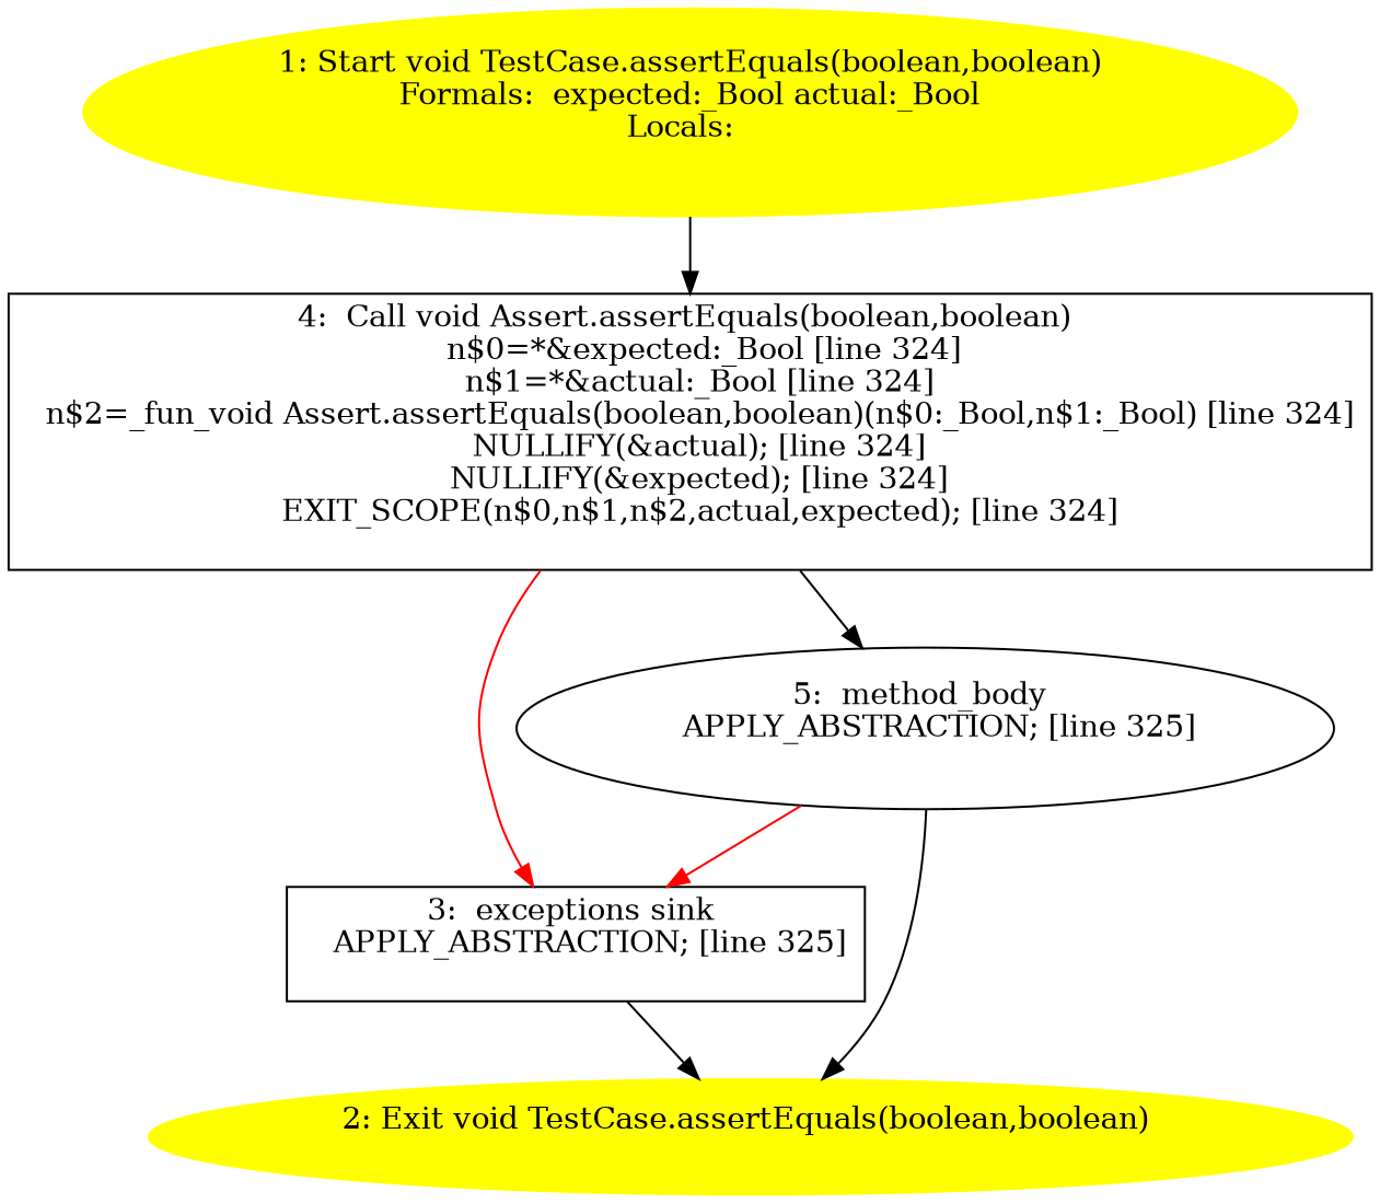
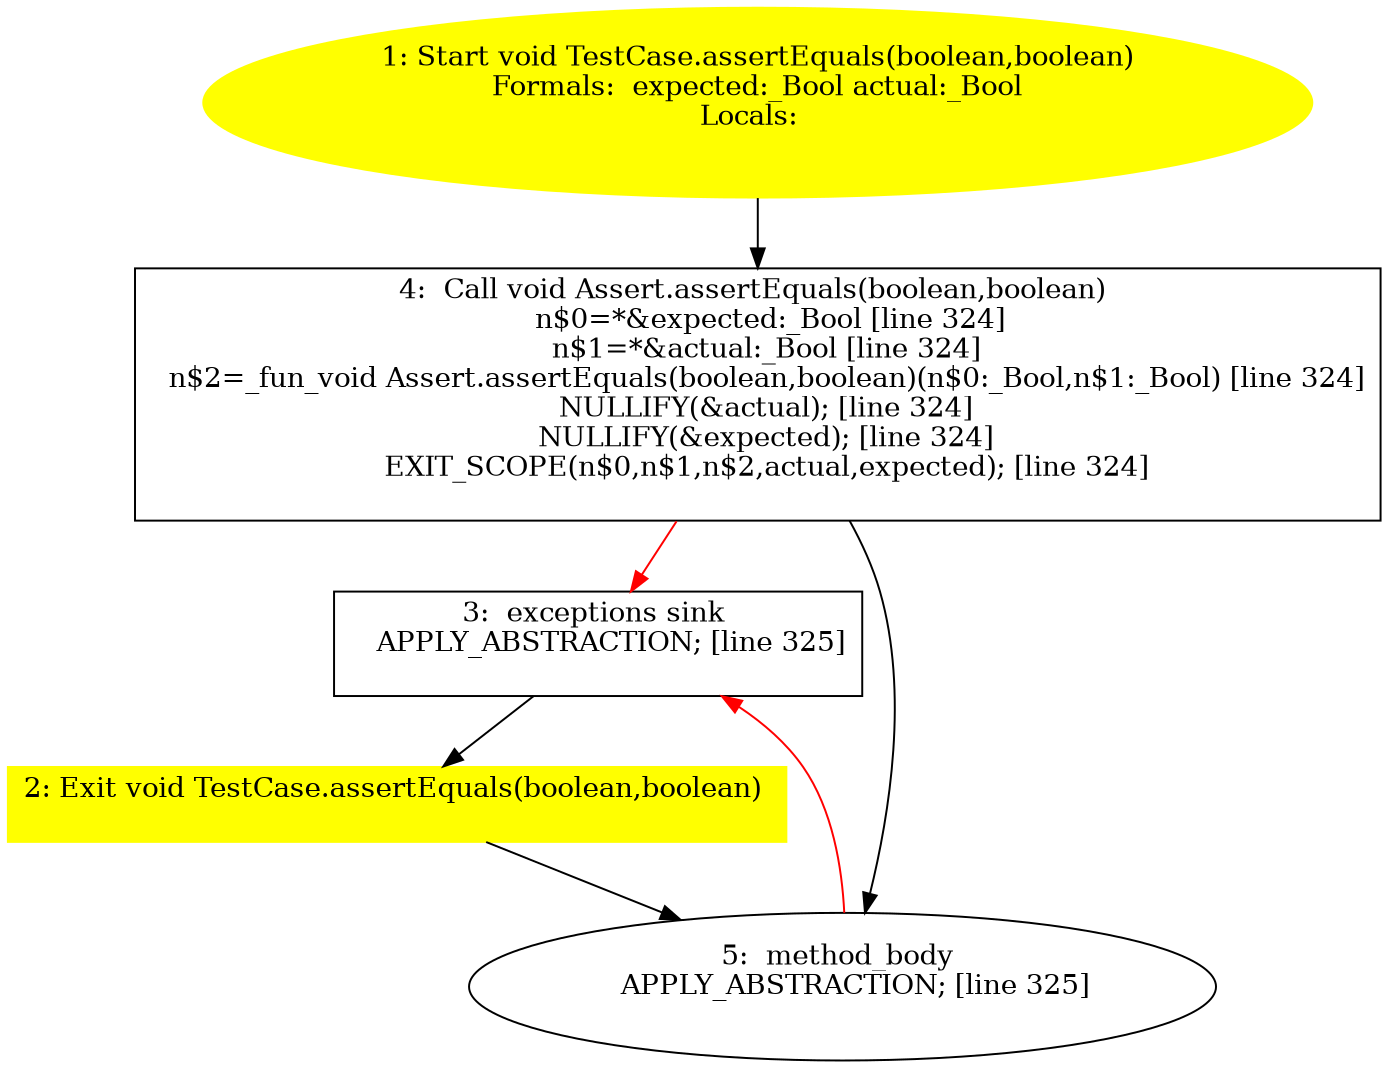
  digraph {
    n1 [color=yellow label="1: Start void TestCase.assertEquals(boolean,boolean)\nFormals:  expected:_Bool actual:_Bool\nLocals:  \n  " style=filled]
    n2 [label="4:  Call void Assert.assertEquals(boolean,boolean) \n   n$0=*&expected:_Bool [line 324]\n  n$1=*&actual:_Bool [line 324]\n  n$2=_fun_void Assert.assertEquals(boolean,boolean)(n$0:_Bool,n$1:_Bool) [line 324]\n  NULLIFY(&actual); [line 324]\n  NULLIFY(&expected); [line 324]\n  EXIT_SCOPE(n$0,n$1,n$2,actual,expected); [line 324]\n " shape=box]
    n3 [label="3:  exceptions sink \n   APPLY_ABSTRACTION; [line 325]\n " shape=box]
    n4 [label="5:  method_body \n   APPLY_ABSTRACTION; [line 325]\n " shape=ellipse]
-   n5 [color=yellow label="2: Exit void TestCase.assertEquals(boolean,boolean) \n  " style=filled]
+   n5 [color=yellow label="2: Exit void TestCase.assertEquals(boolean,boolean) \n  " style=filled shape=box]
    n1 -> n2
    n2 -> n3 [color=red]
    n2 -> n4
    n3 -> n5
    n4 -> n3 [color=red]
-   n4 -> n5
+   n5 -> n4
  }
